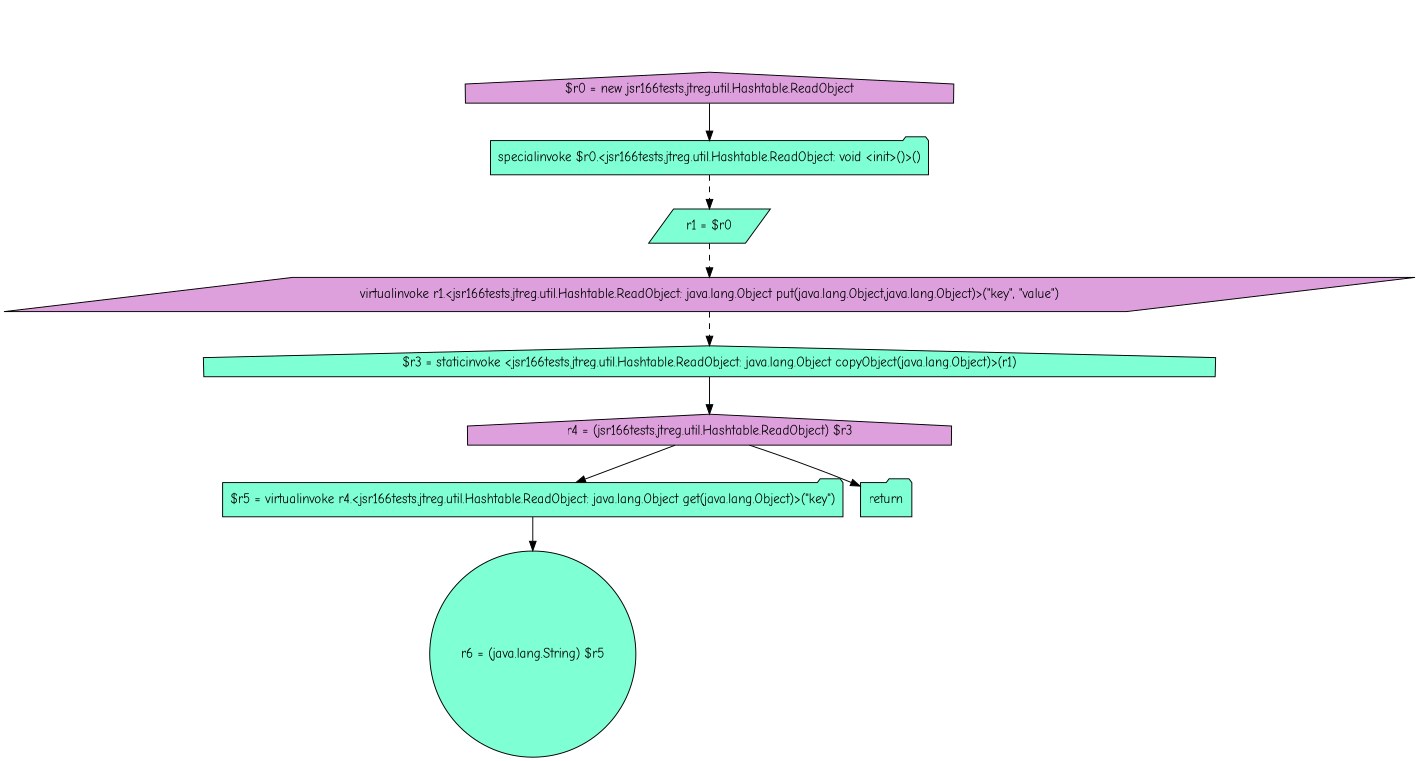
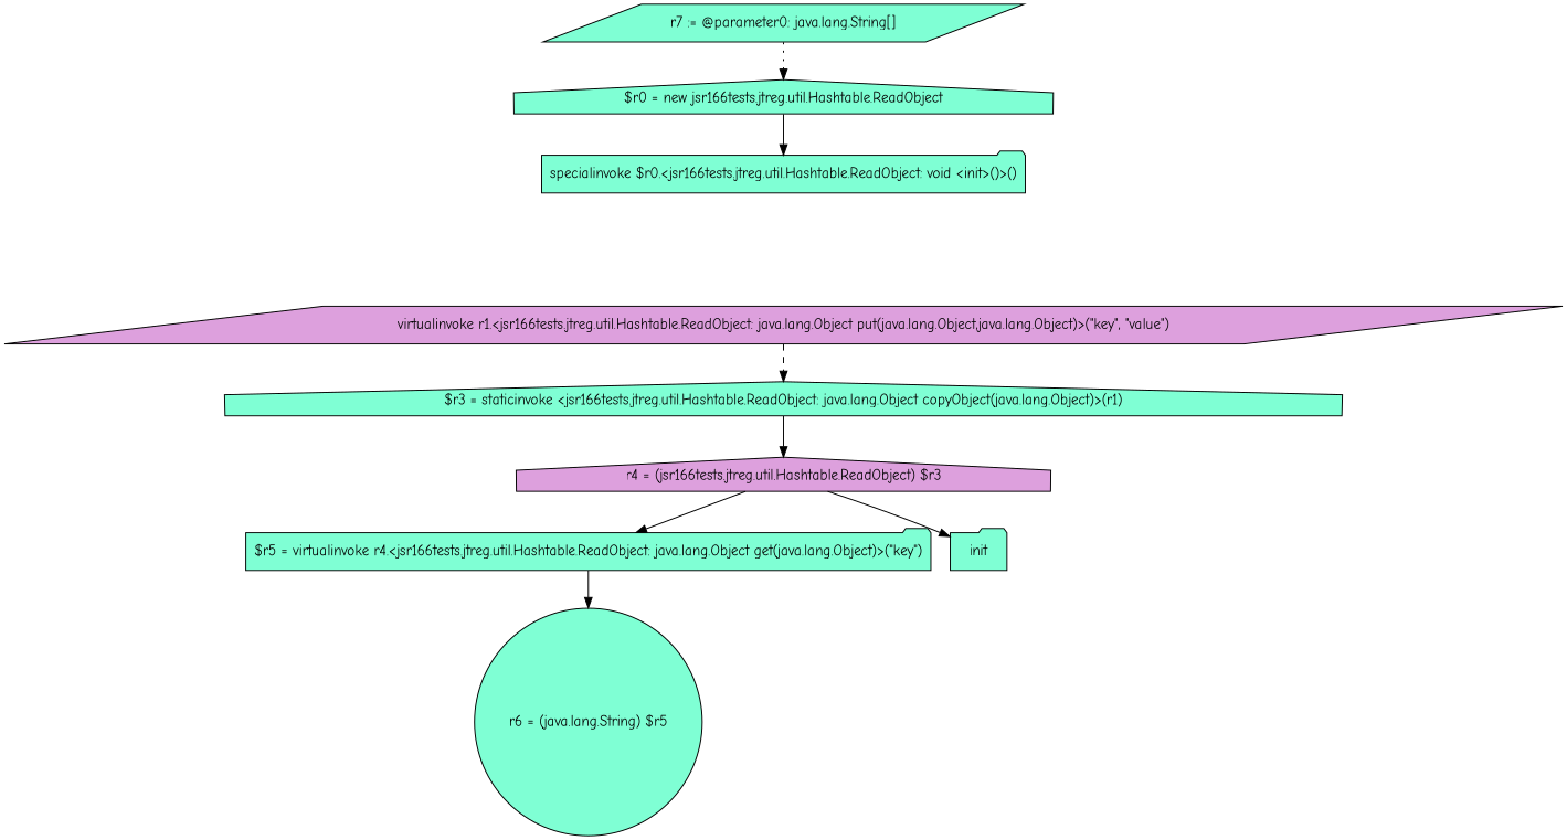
  digraph {
    fontname="Comic Neue"
    node [fillcolor=aquamarine fontname="Comic Neue" shape=house style=filled]
    edge [fontname="Comic Neue" style=solid]
-   "$r0 = new jsr166tests.jtreg.util.Hashtable.ReadObject" [fillcolor=plum]
+   "$r0 = new jsr166tests.jtreg.util.Hashtable.ReadObject"
+   "r7 := @parameter0: java.lang.String[]" [shape=parallelogram]
    "specialinvoke $r0.<jsr166tests.jtreg.util.Hashtable.ReadObject: void <init>()>()" [shape=folder]
-   "r1 = $r0" [shape=parallelogram]
    "virtualinvoke r1.<jsr166tests.jtreg.util.Hashtable.ReadObject: java.lang.Object put(java.lang.Object,java.lang.Object)>(\"key\", \"value\")" [fillcolor=plum shape=parallelogram]
    "$r3 = staticinvoke <jsr166tests.jtreg.util.Hashtable.ReadObject: java.lang.Object copyObject(java.lang.Object)>(r1)"
    "r4 = (jsr166tests.jtreg.util.Hashtable.ReadObject) $r3" [fillcolor=plum]
    "$r5 = virtualinvoke r4.<jsr166tests.jtreg.util.Hashtable.ReadObject: java.lang.Object get(java.lang.Object)>(\"key\")" [shape=folder]
-   return [shape=folder]
+   return [shape=folder label=init]
    "r6 = (java.lang.String) $r5" [shape=circle]
    "$r0 = new jsr166tests.jtreg.util.Hashtable.ReadObject" -> "specialinvoke $r0.<jsr166tests.jtreg.util.Hashtable.ReadObject: void <init>()>()"
-   "specialinvoke $r0.<jsr166tests.jtreg.util.Hashtable.ReadObject: void <init>()>()" -> "r1 = $r0" [style=dashed]
-   "r1 = $r0" -> "virtualinvoke r1.<jsr166tests.jtreg.util.Hashtable.ReadObject: java.lang.Object put(java.lang.Object,java.lang.Object)>(\"key\", \"value\")" [style=dashed]
+   "r7 := @parameter0: java.lang.String[]" -> "$r0 = new jsr166tests.jtreg.util.Hashtable.ReadObject" [style=dotted]
    "virtualinvoke r1.<jsr166tests.jtreg.util.Hashtable.ReadObject: java.lang.Object put(java.lang.Object,java.lang.Object)>(\"key\", \"value\")" -> "$r3 = staticinvoke <jsr166tests.jtreg.util.Hashtable.ReadObject: java.lang.Object copyObject(java.lang.Object)>(r1)" [style=dashed]
    "$r3 = staticinvoke <jsr166tests.jtreg.util.Hashtable.ReadObject: java.lang.Object copyObject(java.lang.Object)>(r1)" -> "r4 = (jsr166tests.jtreg.util.Hashtable.ReadObject) $r3"
    "r4 = (jsr166tests.jtreg.util.Hashtable.ReadObject) $r3" -> "$r5 = virtualinvoke r4.<jsr166tests.jtreg.util.Hashtable.ReadObject: java.lang.Object get(java.lang.Object)>(\"key\")"
    "r4 = (jsr166tests.jtreg.util.Hashtable.ReadObject) $r3" -> return
    "$r5 = virtualinvoke r4.<jsr166tests.jtreg.util.Hashtable.ReadObject: java.lang.Object get(java.lang.Object)>(\"key\")" -> "r6 = (java.lang.String) $r5"
  }
